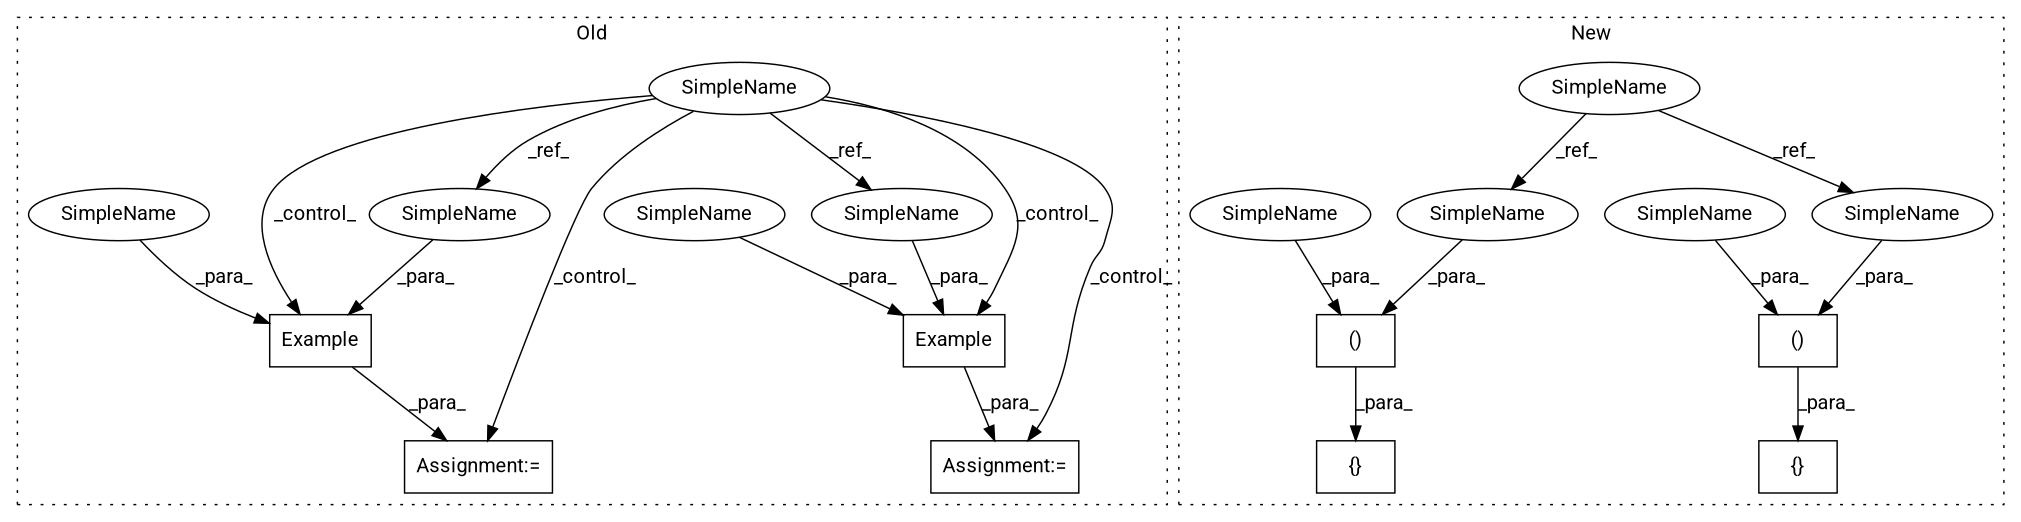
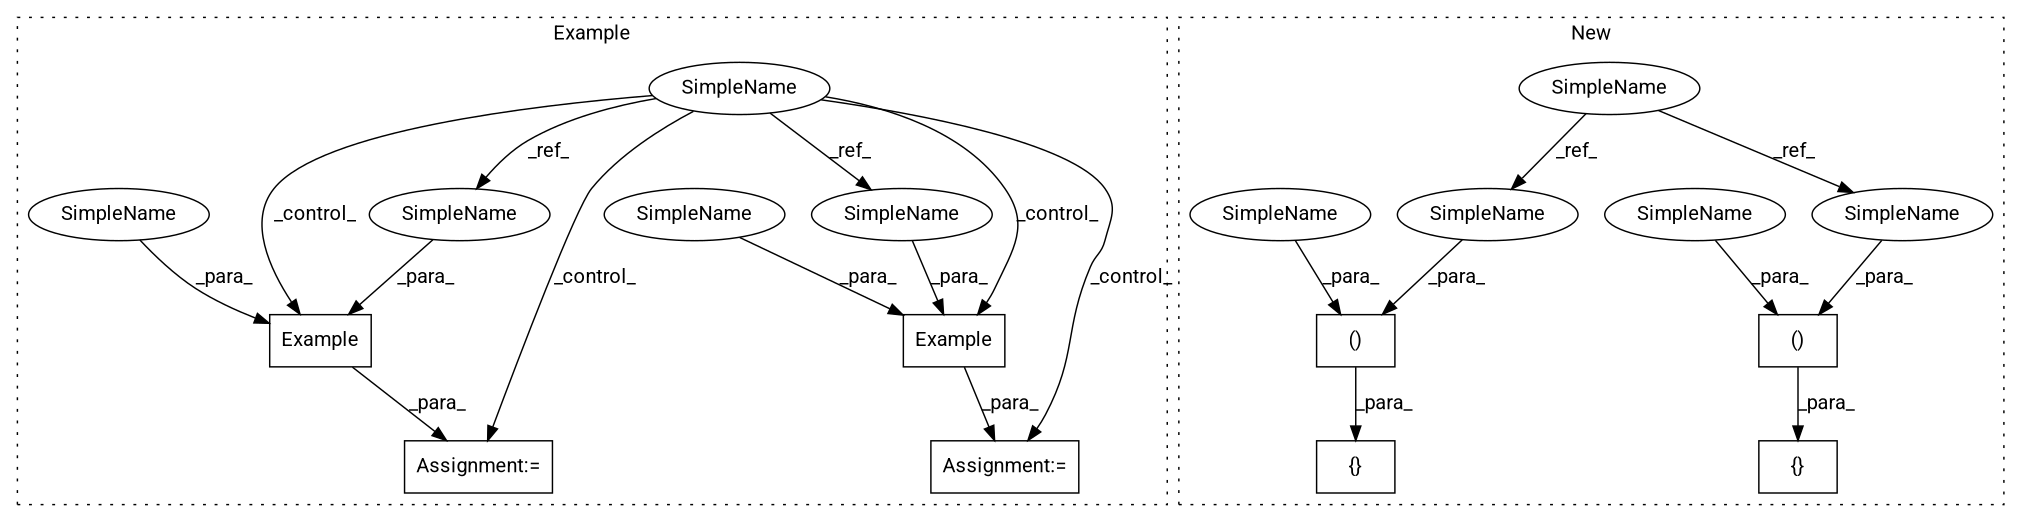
  digraph {
    fontname=Roboto
    node [a=42 l=5 s=6208 shape=ellipse fontname=Roboto]
    edge [fontname=Roboto]
    n1 [a=32 l="8,1" label=Example s="11005,11027" shape=box]
    n2 [a=7 l=1 label="Assignment:=" s=11001 shape=box]
    n3 [a=32 l="8,1" label=Example s="11078,11100" shape=box]
    n4 [a=7 l=1 label="Assignment:=" s=11071 shape=box]
    n5 [label=SimpleName s=10960]
    n6 [label=SimpleName s=11095]
    n7 [label=SimpleName s=11022]
    n8 [l=8 label=SimpleName s=11086]
    n9 [l=8 label=SimpleName s=11013]
    n10 [a=4 l="10,2" label="{}" s="6198,6234" shape=box]
    n11 [a=106 l=26 label="()" shape=box]
    n12 [a=106 l=26 label="()" s=6290 shape=box]
    n13 [a=4 l="10,2" label="{}" s="6280,6316" shape=box]
    n14 [l=8 label=SimpleName s=6098]
    n15 [label=SimpleName s=6229]
    n16 [label=SimpleName s=6311]
    n17 [l=8 label=SimpleName]
    n18 [l=8 label=SimpleName s=6290]
    subgraph cluster_1 {
-     label=Old
+     label=Example
      style=dotted
      n1
      n2
      n3
      n4
      n5
      n6
      n7
      n8
      n9
    }
    subgraph cluster_2 {
      label=New
      style=dotted
      n10
      n11
      n12
      n13
      n14
      n15
      n16
      n17
      n18
    }
    n1 -> n2 [label=_para_]
    n3 -> n4 [label=_para_]
    n5 -> n1 [label=_control_]
    n5 -> n2 [label=_control_]
    n5 -> n3 [label=_control_]
    n5 -> n4 [label=_control_]
    n5 -> n6 [label=_ref_]
    n5 -> n7 [label=_ref_]
    n6 -> n3 [label=_para_]
    n7 -> n1 [label=_para_]
    n8 -> n3 [label=_para_]
    n9 -> n1 [label=_para_]
    n11 -> n10 [label=_para_]
    n12 -> n13 [label=_para_]
    n14 -> n17 [label=_ref_]
    n14 -> n18 [label=_ref_]
    n15 -> n11 [label=_para_]
    n16 -> n12 [label=_para_]
    n17 -> n11 [label=_para_]
    n18 -> n12 [label=_para_]
  }
